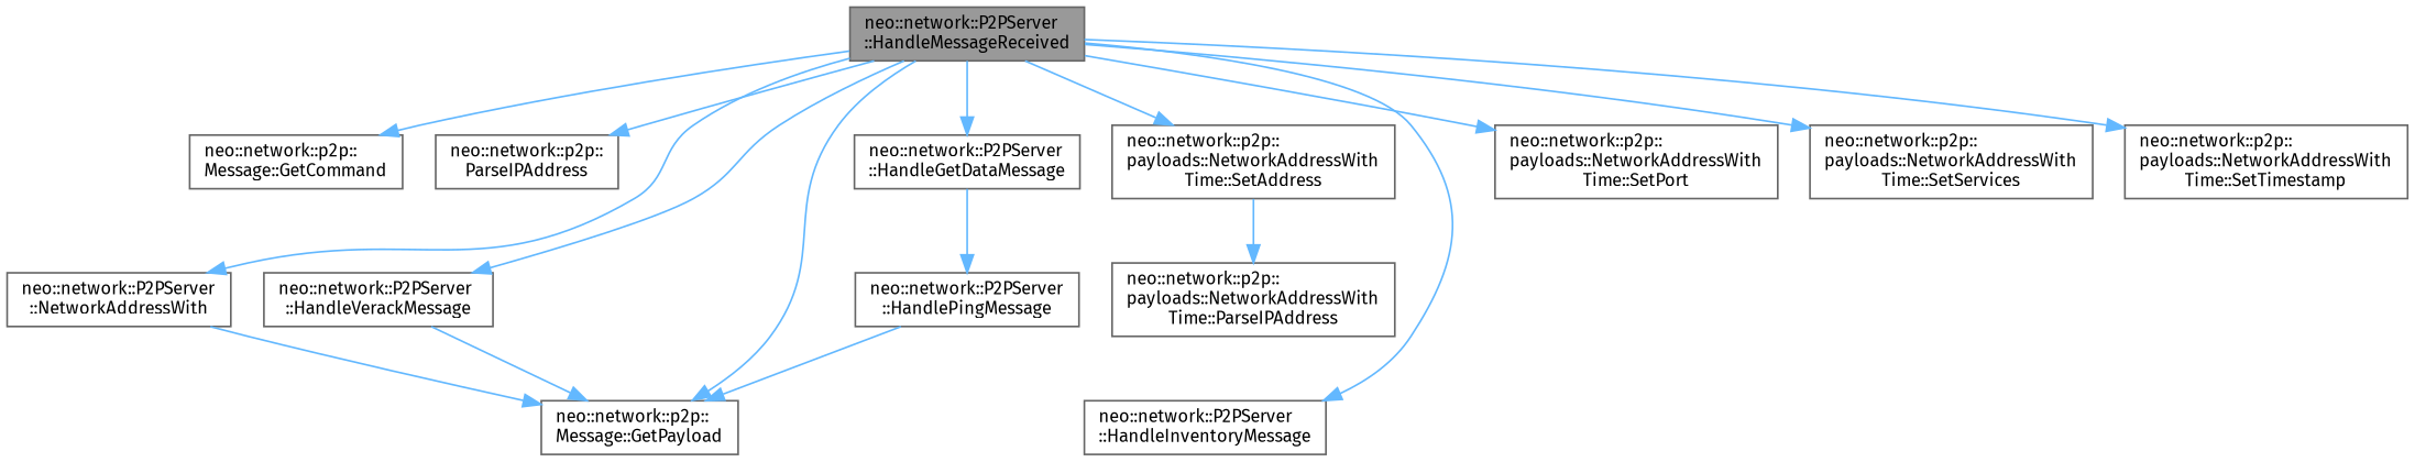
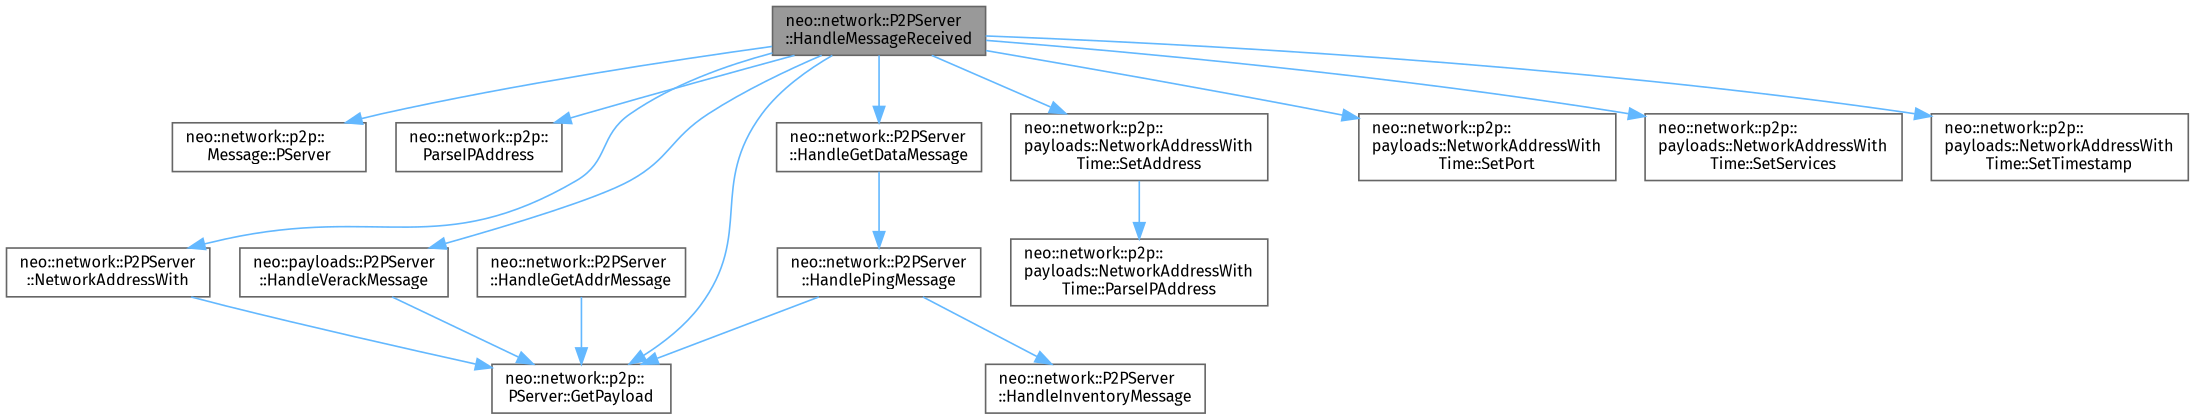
  digraph {
    fontname="Fira Sans"
    rankdir=TB
    node [color=grey40 fillcolor=white fontname="Fira Sans" fontsize=10 shape=box style=filled]
    edge [color=steelblue1 fontname="Fira Sans" fontsize=10 labelfontname=Helvetica labelfontsize=10 style=solid]
    n1 [color=gray40 fillcolor=grey60 fontcolor=black height=0.2 label="neo::network::P2PServer\l::HandleMessageReceived" width=0.4]
-   n2 [height=0.2 label="neo::network::p2p::\lMessage::GetCommand" width=0.4]
+   n2 [height=0.2 label="neo::network::p2p::\lMessage::PServer" width=0.4]
    n3 [height=0.2 label="neo::network::p2p::\lParseIPAddress" width=0.4]
-   n4 [height=0.2 label="neo::network::p2p::\lMessage::GetPayload" width=0.4]
+   n4 [height=0.2 label="neo::network::p2p::\lPServer::GetPayload" width=0.4]
    n5 [height=0.2 label="neo::network::P2PServer\l::NetworkAddressWith" width=0.4]
    n6 [height=0.2 label="neo::network::P2PServer\l::HandleGetDataMessage" width=0.4]
    n7 [height=0.2 label="neo::network::P2PServer\l::HandleInventoryMessage" width=0.4]
-   n8 [height=0.2 label="neo::network::P2PServer\l::HandleVerackMessage" width=0.4]
+   n8 [height=0.2 label="neo::payloads::P2PServer\l::HandleVerackMessage" width=0.4]
    n9 [height=0.2 label="neo::network::p2p::\lpayloads::NetworkAddressWith\lTime::SetAddress" width=0.4]
    n10 [height=0.2 label="neo::network::p2p::\lpayloads::NetworkAddressWith\lTime::SetPort" width=0.4]
    n11 [height=0.2 label="neo::network::p2p::\lpayloads::NetworkAddressWith\lTime::SetServices" width=0.4]
    n12 [height=0.2 label="neo::network::p2p::\lpayloads::NetworkAddressWith\lTime::SetTimestamp" width=0.4]
+   n13 [height=0.2 label="neo::network::P2PServer\l::HandleGetAddrMessage" width=0.4]
    n14 [height=0.2 label="neo::network::P2PServer\l::HandlePingMessage" width=0.4]
    n15 [height=0.2 label="neo::network::p2p::\lpayloads::NetworkAddressWith\lTime::ParseIPAddress" width=0.4]
    n1 -> n2
    n1 -> n3
    n1 -> n4
    n1 -> n5
    n1 -> n6
-   n1 -> n7
+   n14 -> n7
    n1 -> n8
    n1 -> n9
    n1 -> n10
    n1 -> n11
    n1 -> n12
    n5 -> n4
    n6 -> n14
    n8 -> n4
    n9 -> n15
+   n13 -> n4
    n14 -> n4
  }
